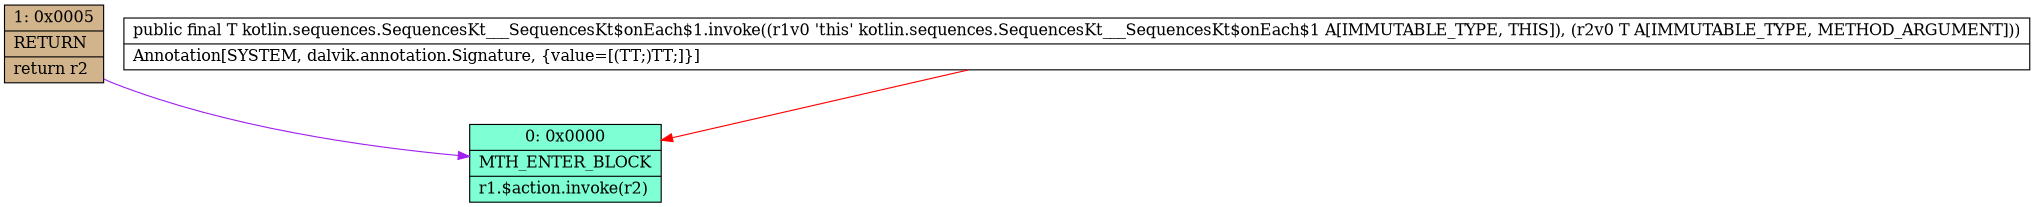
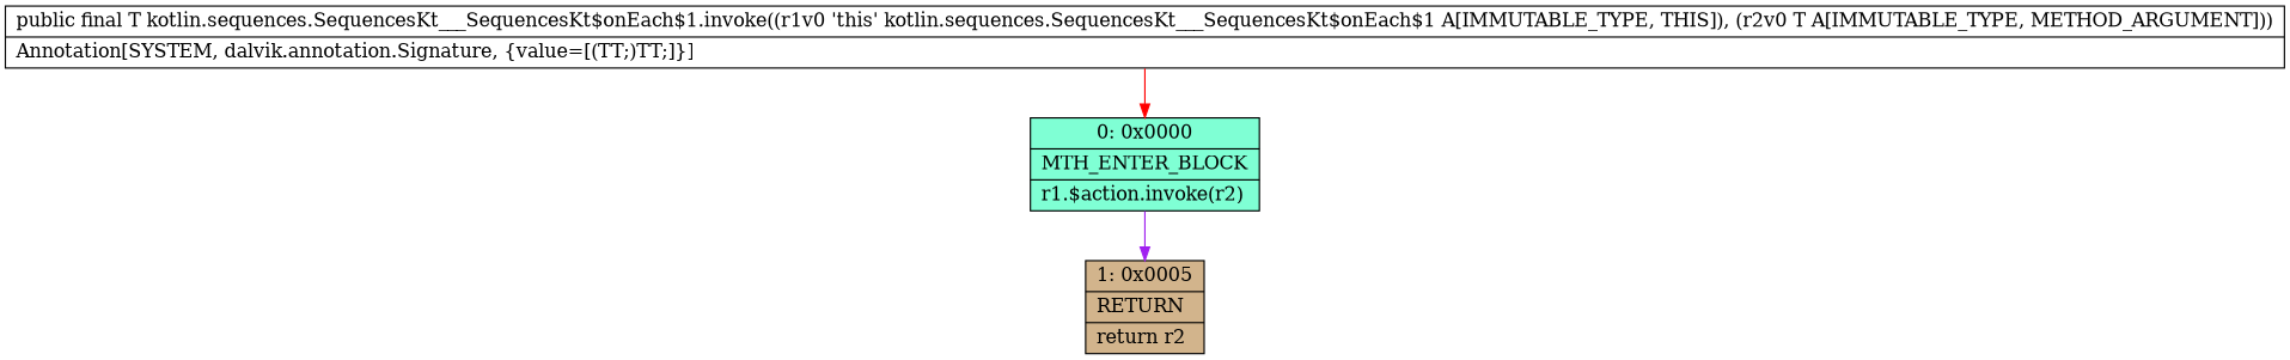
  digraph {
    node [shape=record style=filled]
    n1 [label="{0\:\ 0x0000|MTH_ENTER_BLOCK\l|r1.$action.invoke(r2)\l}" fillcolor=aquamarine]
    n2 [label="{1\:\ 0x0005|RETURN\l|return r2\l}" fillcolor=tan]
    n3 [label="{public final T kotlin.sequences.SequencesKt___SequencesKt$onEach$1.invoke((r1v0 'this' kotlin.sequences.SequencesKt___SequencesKt$onEach$1 A[IMMUTABLE_TYPE, THIS]), (r2v0 T A[IMMUTABLE_TYPE, METHOD_ARGUMENT]))  | Annotation[SYSTEM, dalvik.annotation.Signature, \{value=[(TT;)TT;]\}]\l}" fillcolor=white]
-   n2 -> n1 [color=purple]
+   n1 -> n2 [color=purple]
    n3 -> n1 [color=red]
  }
